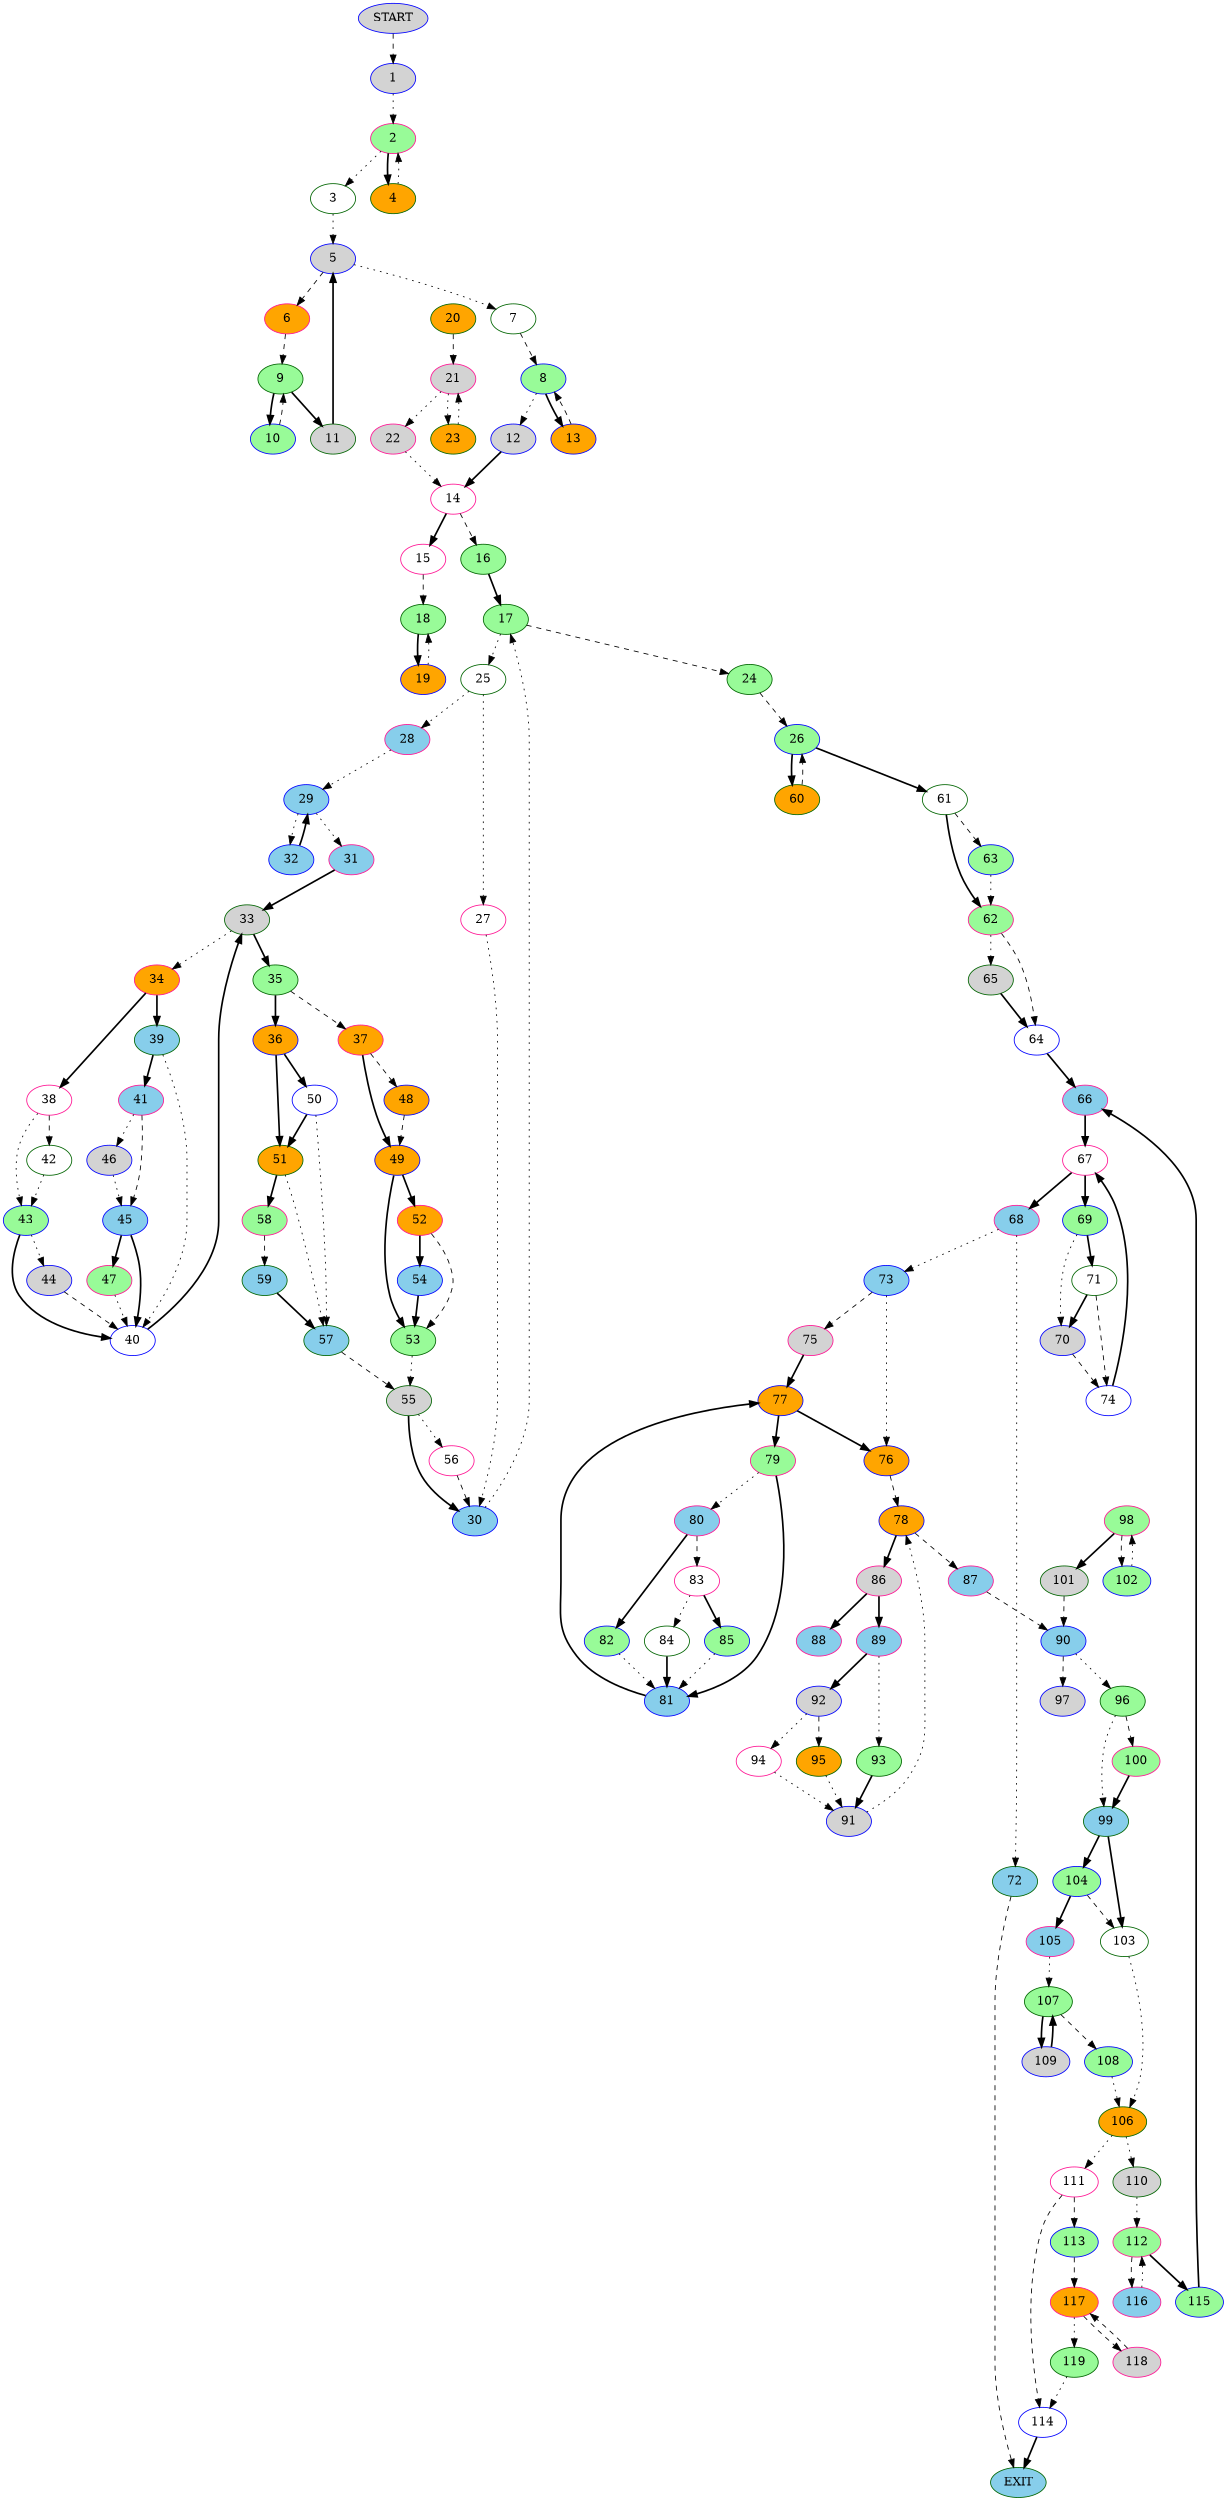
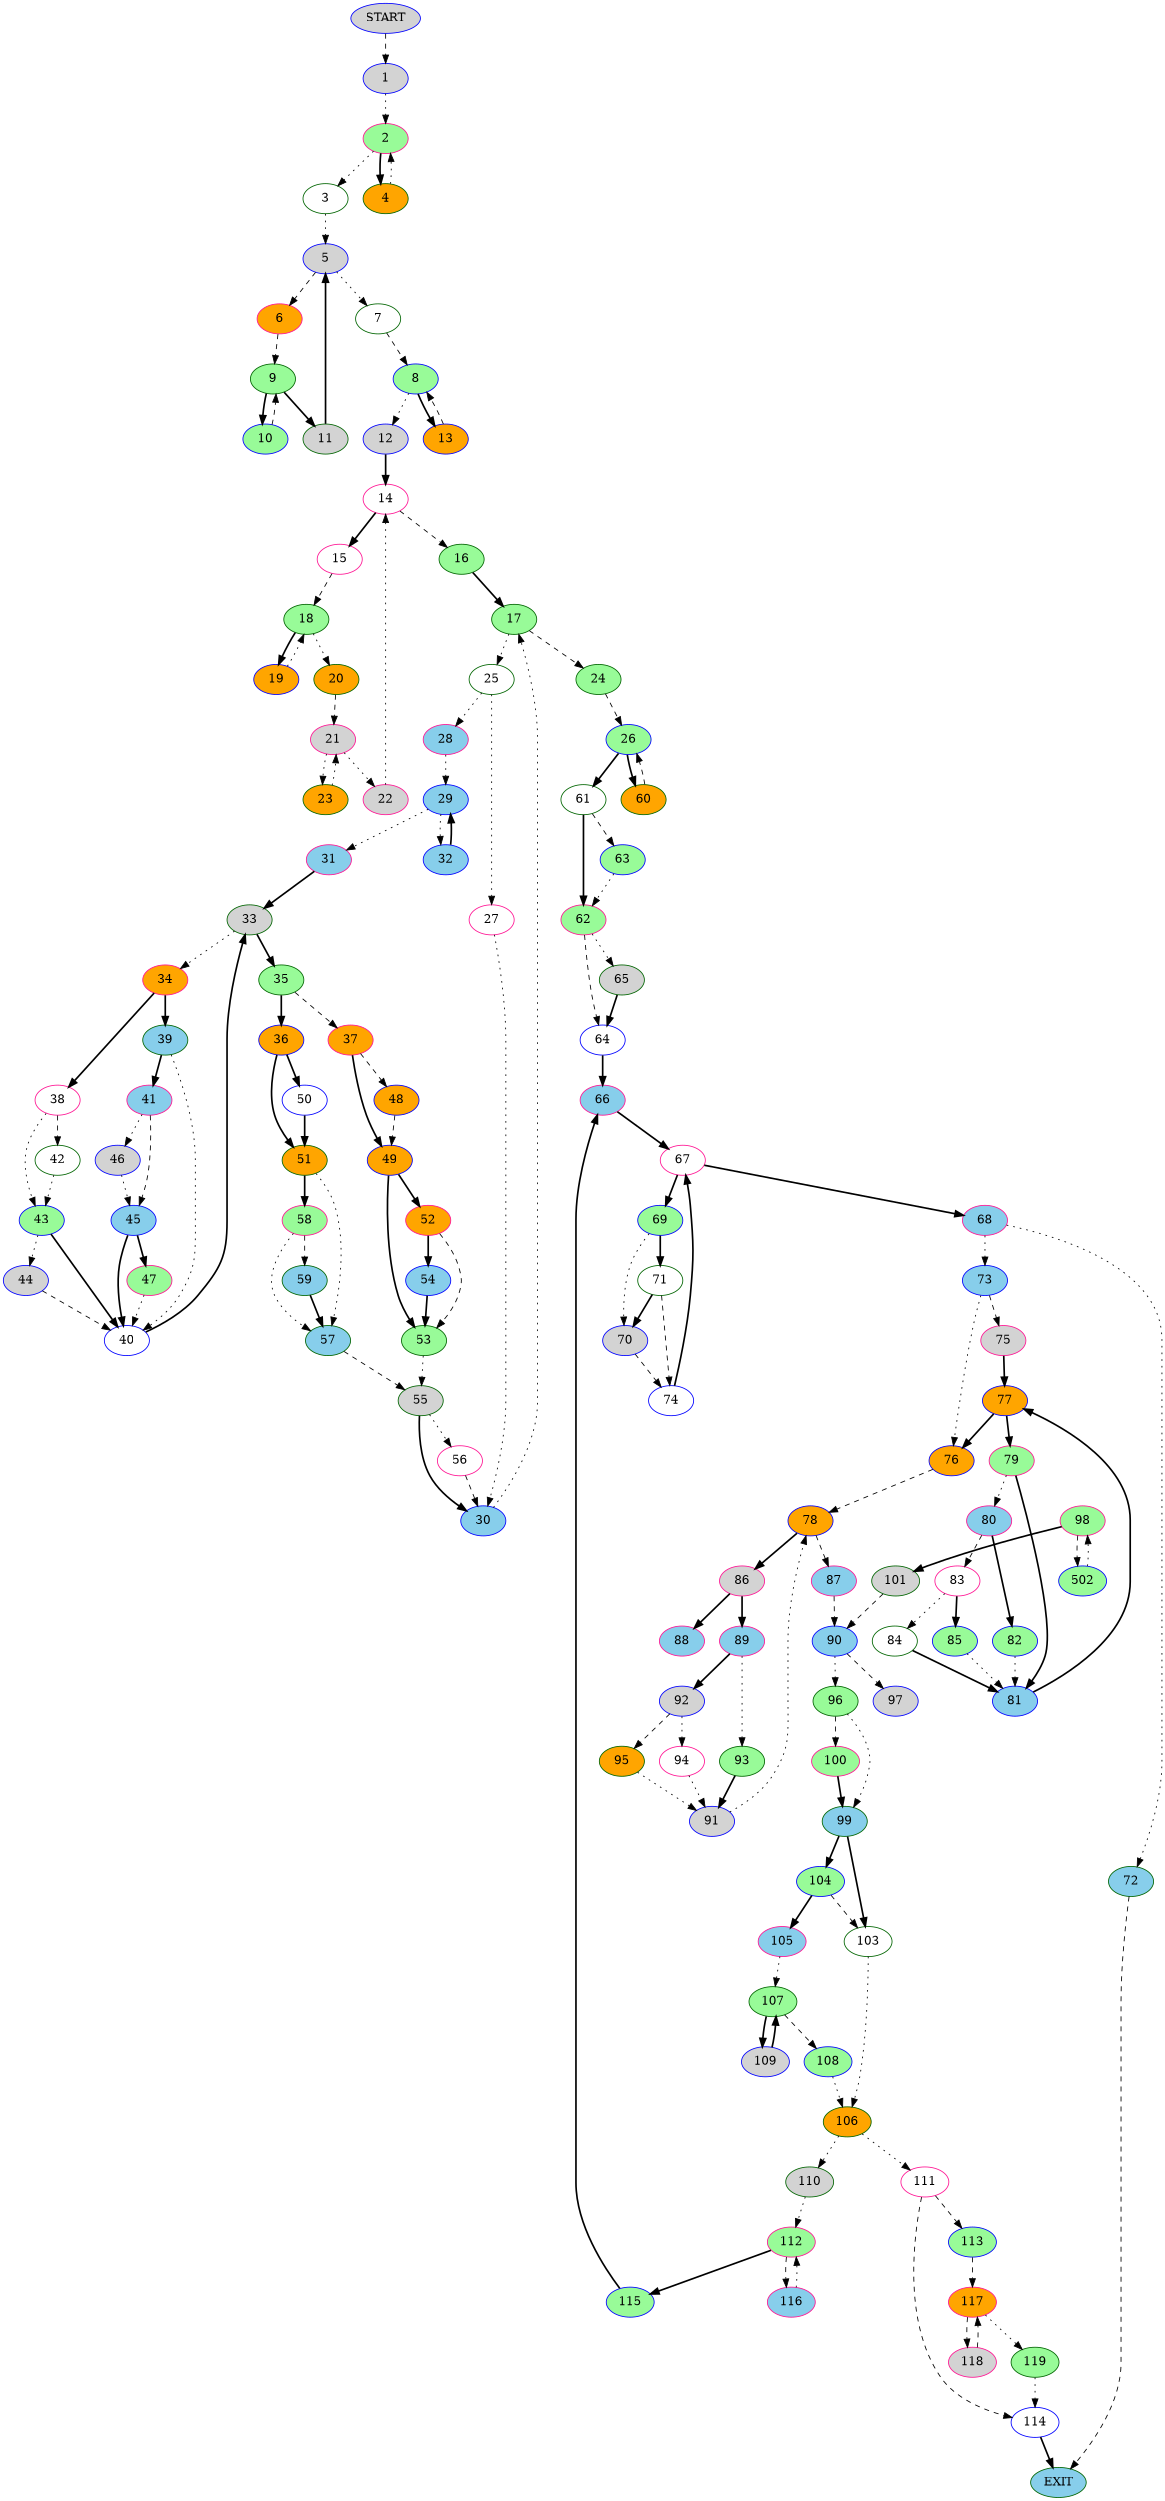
  digraph {
    node [color=blue fillcolor=palegreen style=filled]
    edge [style=bold]
    n1 [fillcolor=lightgrey label=START]
    1 [fillcolor=lightgrey]
    2 [color=deeppink]
    n4 [color=darkgreen fillcolor=skyblue label=EXIT]
    3 [color=darkgreen fillcolor=white]
    4 [color=darkgreen fillcolor=orange]
    5 [fillcolor=lightgrey]
    6 [color=deeppink fillcolor=orange]
    7 [color=darkgreen fillcolor=white]
    9 [color=darkgreen]
    8
    10
    11 [color=darkgreen fillcolor=lightgrey]
    12 [fillcolor=lightgrey]
    13 [fillcolor=orange]
    14 [color=deeppink fillcolor=white]
    15 [color=deeppink fillcolor=white]
    16 [color=darkgreen]
    18 [color=darkgreen]
    17 [color=darkgreen]
    19 [fillcolor=orange]
    20 [color=darkgreen fillcolor=orange]
    24 [color=darkgreen]
    25 [color=darkgreen fillcolor=white]
    26
    27 [color=deeppink fillcolor=white]
    28 [color=deeppink fillcolor=skyblue]
    21 [color=deeppink fillcolor=lightgrey]
    22 [color=deeppink fillcolor=lightgrey]
    23 [color=darkgreen fillcolor=orange]
    60 [color=darkgreen fillcolor=orange]
    61 [color=darkgreen fillcolor=white]
    30 [fillcolor=skyblue]
    29 [fillcolor=skyblue]
    62 [color=deeppink]
    63
    31 [color=deeppink fillcolor=skyblue]
    32 [fillcolor=skyblue]
    33 [color=darkgreen fillcolor=lightgrey]
    34 [color=deeppink fillcolor=orange]
    35 [color=darkgreen]
    38 [color=deeppink fillcolor=white]
    39 [color=darkgreen fillcolor=skyblue]
    36 [fillcolor=orange]
    37 [color=deeppink fillcolor=orange]
    42 [color=darkgreen fillcolor=white]
    43
    40 [fillcolor=white]
    41 [color=deeppink fillcolor=skyblue]
    50 [fillcolor=white]
    51 [color=darkgreen fillcolor=orange]
    48 [fillcolor=orange]
    49 [fillcolor=orange]
    57 [color=darkgreen fillcolor=skyblue]
    58 [color=deeppink]
    52 [color=deeppink fillcolor=orange]
    53 [color=darkgreen]
    44 [fillcolor=lightgrey]
    45 [fillcolor=skyblue]
    46 [fillcolor=lightgrey]
    47 [color=deeppink]
    54 [fillcolor=skyblue]
    55 [color=darkgreen fillcolor=lightgrey]
    59 [color=darkgreen fillcolor=skyblue]
    56 [color=deeppink fillcolor=white]
    64 [fillcolor=white]
    65 [color=darkgreen fillcolor=lightgrey]
    66 [color=deeppink fillcolor=skyblue]
    67 [color=deeppink fillcolor=white]
    68 [color=deeppink fillcolor=skyblue]
    69
    72 [color=darkgreen fillcolor=skyblue]
    73 [fillcolor=skyblue]
    70 [fillcolor=lightgrey]
    71 [color=darkgreen fillcolor=white]
    75 [color=deeppink fillcolor=lightgrey]
    76 [fillcolor=orange]
    74 [fillcolor=white]
    77 [fillcolor=orange]
    78 [fillcolor=orange]
    79 [color=deeppink]
    86 [color=deeppink fillcolor=lightgrey]
    87 [color=deeppink fillcolor=skyblue]
    80 [color=deeppink fillcolor=skyblue]
    81 [fillcolor=skyblue]
    88 [color=deeppink fillcolor=skyblue]
    89 [color=deeppink fillcolor=skyblue]
    90 [fillcolor=skyblue]
    82
    83 [color=deeppink fillcolor=white]
    84 [color=darkgreen fillcolor=white]
    85
    92 [fillcolor=lightgrey]
    93 [color=darkgreen]
    96 [color=darkgreen]
    97 [fillcolor=lightgrey]
    91 [fillcolor=lightgrey]
    94 [color=deeppink fillcolor=white]
    95 [color=darkgreen fillcolor=orange]
    99 [color=darkgreen fillcolor=skyblue]
    100 [color=deeppink]
    103 [color=darkgreen fillcolor=white]
    104
    98 [color=deeppink]
    101 [color=darkgreen fillcolor=lightgrey]
-   102
+   102 [label=502]
    106 [color=darkgreen fillcolor=orange]
    105 [color=deeppink fillcolor=skyblue]
    110 [color=darkgreen fillcolor=lightgrey]
    111 [color=deeppink fillcolor=white]
    107 [color=darkgreen]
    108
    109 [fillcolor=lightgrey]
    112 [color=deeppink]
    113
    114 [fillcolor=white]
    115
    116 [color=deeppink fillcolor=skyblue]
    117 [color=deeppink fillcolor=orange]
    118 [color=deeppink fillcolor=lightgrey]
    119 [color=darkgreen]
    n1 -> 1 [style=dashed]
    1 -> 2 [style=dotted]
    2 -> 3 [style=dotted]
    2 -> 4
    3 -> 5 [style=dotted]
    4 -> 2 [style=dotted]
    5 -> 6 [style=dashed]
    5 -> 7 [style=dotted]
    6 -> 9 [style=dashed]
    7 -> 8 [style=dashed]
    9 -> 10
    9 -> 11
    8 -> 12 [style=dotted]
    8 -> 13
    10 -> 9 [style=dashed]
    11 -> 5
    12 -> 14
    13 -> 8 [style=dashed]
    14 -> 15
    14 -> 16 [style=dashed]
    15 -> 18 [style=dashed]
    16 -> 17
    18 -> 19
+   18 -> 20 [style=dotted]
    17 -> 24 [style=dashed]
    17 -> 25 [style=dotted]
    19 -> 18 [style=dotted]
    20 -> 21 [style=dashed]
    24 -> 26 [style=dashed]
    25 -> 27 [style=dotted]
    25 -> 28 [style=dotted]
    26 -> 60
    26 -> 61
    27 -> 30 [style=dotted]
    28 -> 29 [style=dotted]
    21 -> 22 [style=dotted]
    21 -> 23 [style=dotted]
    22 -> 14 [style=dotted]
    23 -> 21 [style=dotted]
    60 -> 26 [style=dashed]
    61 -> 62
    61 -> 63 [style=dashed]
    30 -> 17 [style=dotted]
    29 -> 31 [style=dotted]
    29 -> 32 [style=dotted]
    62 -> 64 [style=dashed]
    62 -> 65 [style=dotted]
    63 -> 62 [style=dotted]
    31 -> 33
    32 -> 29
    33 -> 34 [style=dotted]
    33 -> 35
    34 -> 38
    34 -> 39
    35 -> 36
    35 -> 37 [style=dashed]
    38 -> 42 [style=dashed]
    38 -> 43 [style=dotted]
    39 -> 40 [style=dotted]
    39 -> 41
    36 -> 50
    36 -> 51
    37 -> 48 [style=dashed]
    37 -> 49
    42 -> 43 [style=dotted]
    43 -> 40
    43 -> 44 [style=dotted]
    40 -> 33
    41 -> 45 [style=dashed]
    41 -> 46 [style=dotted]
    50 -> 51
    51 -> 57 [style=dotted]
    51 -> 58
    48 -> 49 [style=dashed]
    49 -> 52
    49 -> 53
    57 -> 55 [style=dashed]
-   50 -> 57 [style=dotted]
+   58 -> 57 [style=dotted]
    58 -> 59 [style=dashed]
    52 -> 53 [style=dashed]
    52 -> 54
    53 -> 55 [style=dotted]
    44 -> 40 [style=dashed]
    45 -> 40
    45 -> 47
    46 -> 45 [style=dotted]
    47 -> 40 [style=dotted]
    54 -> 53
    55 -> 30
    55 -> 56 [style=dotted]
    59 -> 57
    56 -> 30 [style=dashed]
    64 -> 66
    65 -> 64
    66 -> 67
    67 -> 68
    67 -> 69
    68 -> 72 [style=dotted]
    68 -> 73 [style=dotted]
    69 -> 70 [style=dotted]
    69 -> 71
    72 -> n4 [style=dashed]
    73 -> 75 [style=dashed]
    73 -> 76 [style=dotted]
    70 -> 74 [style=dashed]
    71 -> 70
    71 -> 74 [style=dashed]
    75 -> 77
    76 -> 78 [style=dashed]
    74 -> 67
    77 -> 76
    77 -> 79
    78 -> 86
    78 -> 87 [style=dashed]
    79 -> 80 [style=dotted]
    79 -> 81
    86 -> 88
    86 -> 89
    87 -> 90 [style=dashed]
    80 -> 82
    80 -> 83 [style=dashed]
    81 -> 77
    89 -> 92
    89 -> 93 [style=dotted]
    90 -> 96 [style=dotted]
    90 -> 97 [style=dashed]
    82 -> 81 [style=dotted]
    83 -> 84 [style=dotted]
    83 -> 85
    84 -> 81
    85 -> 81 [style=dotted]
    92 -> 94 [style=dotted]
    92 -> 95 [style=dashed]
    93 -> 91
    96 -> 99 [style=dotted]
    96 -> 100 [style=dashed]
    91 -> 78 [style=dotted]
    94 -> 91 [style=dotted]
    95 -> 91 [style=dotted]
    99 -> 103
    99 -> 104
    100 -> 99
    103 -> 106 [style=dotted]
    104 -> 103 [style=dashed]
    104 -> 105
    98 -> 101
    98 -> 102 [style=dashed]
    101 -> 90 [style=dashed]
    102 -> 98 [style=dotted]
    106 -> 110 [style=dotted]
    106 -> 111 [style=dotted]
    105 -> 107 [style=dotted]
    110 -> 112 [style=dotted]
    111 -> 113 [style=dashed]
    111 -> 114 [style=dashed]
    107 -> 108 [style=dashed]
    107 -> 109
    108 -> 106 [style=dotted]
    109 -> 107
    112 -> 115
    112 -> 116 [style=dashed]
    113 -> 117 [style=dashed]
    114 -> n4
    115 -> 66
    116 -> 112 [style=dotted]
    117 -> 118 [style=dashed]
    117 -> 119 [style=dotted]
    118 -> 117 [style=dashed]
    119 -> 114 [style=dotted]
  }
